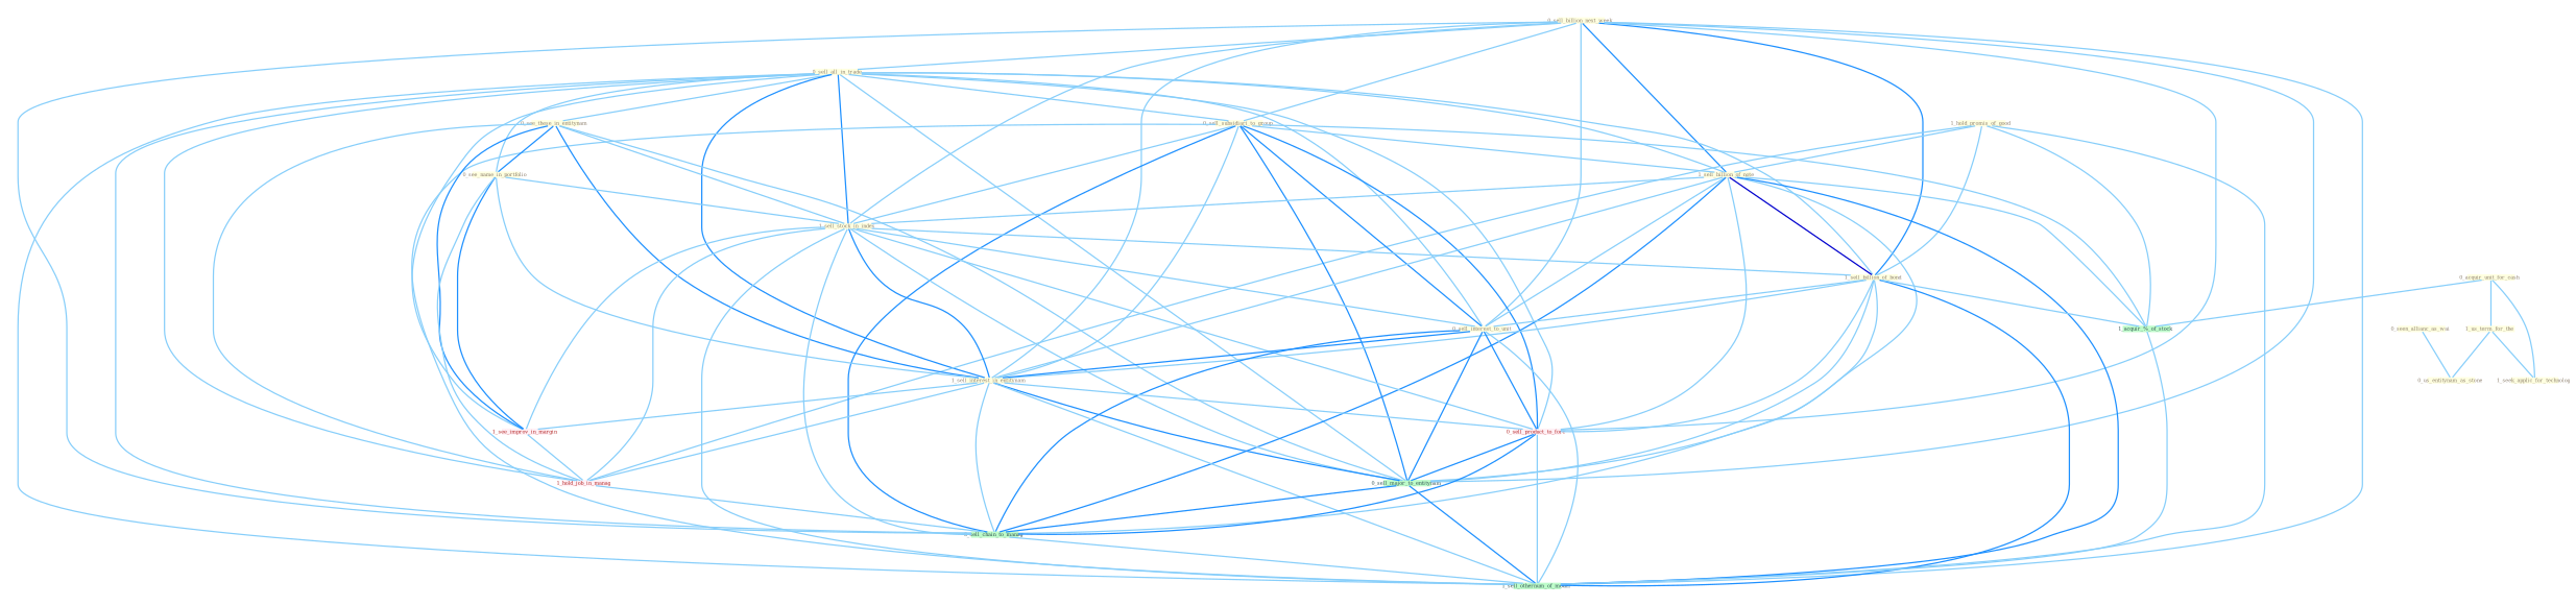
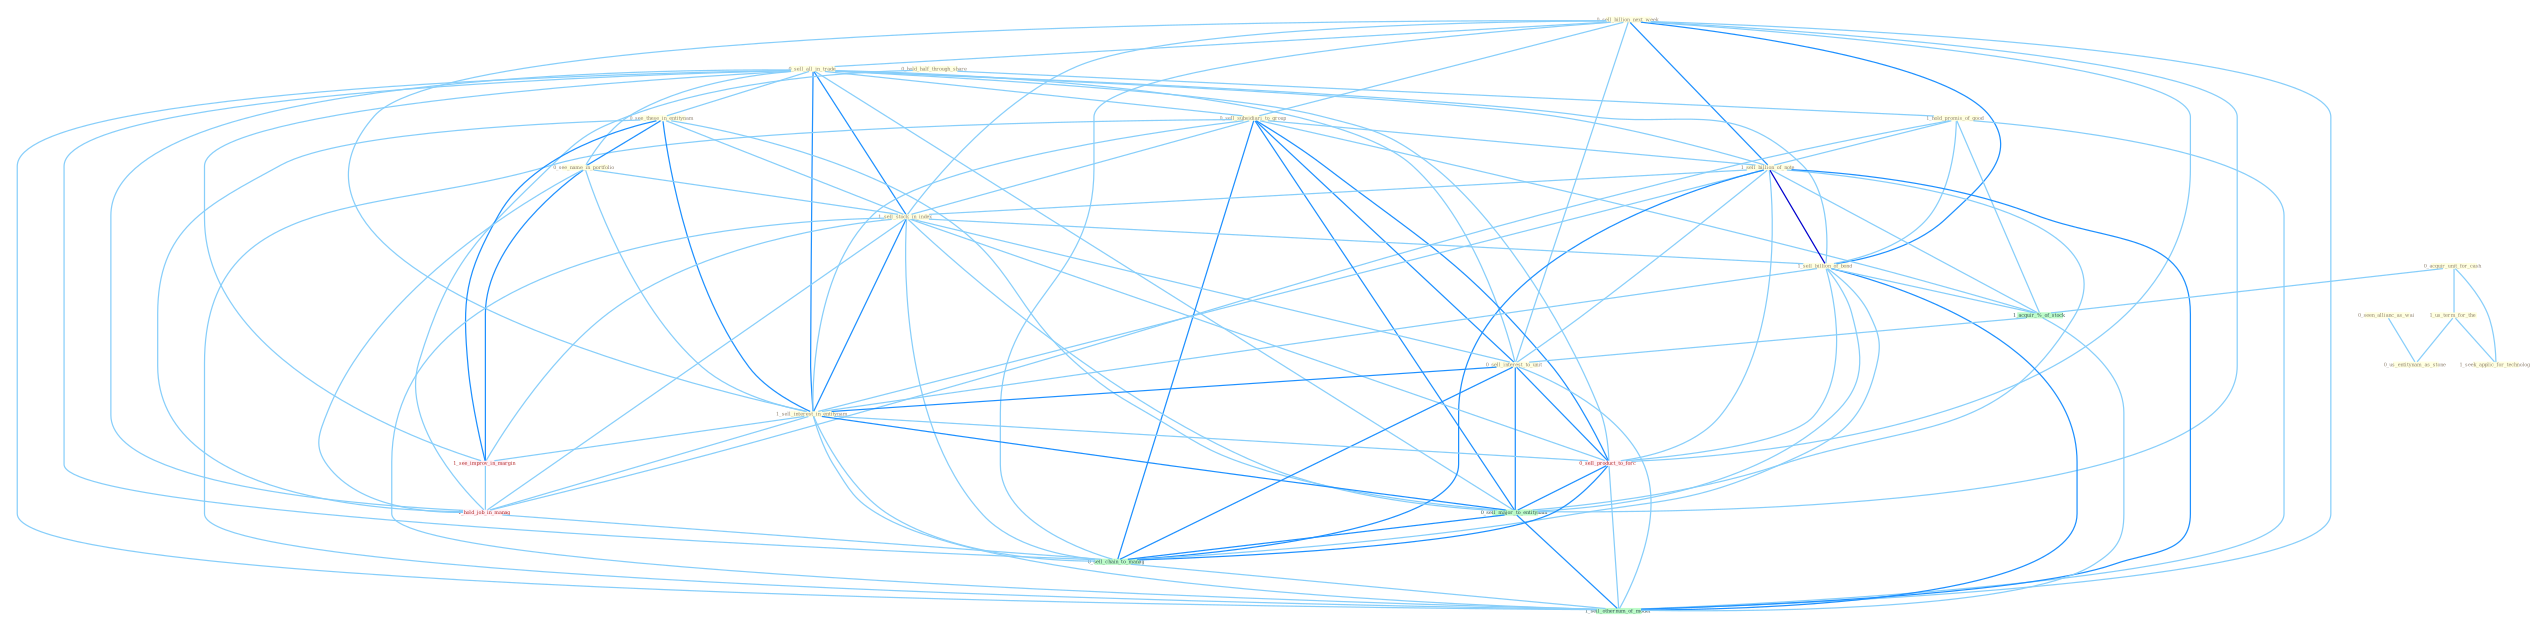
  graph {
    node [color="#ffffe0" fixedsize=true fontcolor="#8b7d6b" fontsize=4 shape=polygon style=filled]
    edge [color="#87cefa" w=1]
    "0_sell_billion_next_week " [height=.06 width=.5]
    "0_sell_all_in_trade " [height=.06 width=.5]
+   "0_hold_half_through_share " [height=.06 width=.5]
    "0_seen_allianc_as_wai " [height=.06 width=.5]
    "1_hold_promis_of_good " [height=.06 width=.5]
    "0_sell_subsidiari_to_group " [height=.06 width=.5]
    "0_see_these_in_entitynam " [height=.06 width=.5]
    "1_sell_billion_of_note " [height=.06 width=.5]
    "0_acquir_unit_for_cash " [height=.06 width=.5]
    "0_see_name_in_portfolio " [height=.06 width=.5]
    "1_sell_stock_in_index " [height=.06 width=.5]
    "1_us_term_for_the " [height=.06 width=.5]
    "0_us_entitynam_as_stone " [height=.06 width=.5]
    "1_sell_billion_of_bond " [height=.06 width=.5]
    "0_sell_interest_to_unit " [height=.06 width=.5]
    "1_seek_applic_for_technolog " [height=.06 width=.5]
    "1_sell_interest_in_entitynam " [height=.06 width=.5]
    "1_see_improv_in_margin " [color="#fff0f5" fontcolor="#b22222" height=.06 width=.5]
    "1_hold_job_in_manag " [color="#fff0f5" fontcolor="#b22222" height=.06 width=.5]
    "0_sell_product_to_forc " [color="#fff0f5" fontcolor="#b22222" height=.06 width=.5]
    "0_sell_major_to_entitynam " [color="#BDFCC9" fontcolor="#2f4f4f" height=.06 width=.5]
    "0_sell_chain_to_manag " [color="#BDFCC9" fontcolor="#2f4f4f" height=.06 width=.5]
    "1_sell_othernum_of_model " [color="#BDFCC9" fontcolor="#2f4f4f" height=.06 width=.5]
    "1_acquir_%_of_stock " [color="#BDFCC9" fontcolor="#2f4f4f" height=.06 width=.5]
    subgraph sub_1 {
      "0_sell_billion_next_week "
      "0_sell_all_in_trade "
+     "0_hold_half_through_share "
      "0_seen_allianc_as_wai "
      "1_hold_promis_of_good "
      "0_sell_subsidiari_to_group "
      "0_see_these_in_entitynam "
      "1_sell_billion_of_note "
      "0_acquir_unit_for_cash "
      "0_see_name_in_portfolio "
      "1_sell_stock_in_index "
      "1_us_term_for_the "
      "0_us_entitynam_as_stone "
      "1_sell_billion_of_bond "
      "0_sell_interest_to_unit "
      "1_seek_applic_for_technolog "
      "1_sell_interest_in_entitynam "
    }
    subgraph sub_2 {
      "1_see_improv_in_margin "
      "1_hold_job_in_manag "
      "0_sell_product_to_forc "
    }
    "0_sell_billion_next_week " -- "0_sell_all_in_trade "
    "0_sell_billion_next_week " -- "0_sell_subsidiari_to_group "
    "0_sell_billion_next_week " -- "1_sell_billion_of_note " [color="#1e90ff" w=2]
    "0_sell_billion_next_week " -- "1_sell_stock_in_index "
    "0_sell_billion_next_week " -- "1_sell_billion_of_bond " [color="#1e90ff" w=2]
    "0_sell_billion_next_week " -- "0_sell_interest_to_unit "
    "0_sell_billion_next_week " -- "1_sell_interest_in_entitynam "
    "0_sell_billion_next_week " -- "0_sell_product_to_forc "
    "0_sell_billion_next_week " -- "0_sell_major_to_entitynam "
    "0_sell_billion_next_week " -- "0_sell_chain_to_manag "
    "0_sell_billion_next_week " -- "1_sell_othernum_of_model "
    "0_sell_all_in_trade " -- "0_sell_subsidiari_to_group "
    "0_sell_all_in_trade " -- "0_see_these_in_entitynam "
    "0_sell_all_in_trade " -- "1_sell_billion_of_note "
    "0_sell_all_in_trade " -- "0_see_name_in_portfolio "
    "0_sell_all_in_trade " -- "1_sell_stock_in_index " [color="#1e90ff" w=2]
    "0_sell_all_in_trade " -- "1_sell_billion_of_bond "
    "0_sell_all_in_trade " -- "0_sell_interest_to_unit "
    "0_sell_all_in_trade " -- "1_sell_interest_in_entitynam " [color="#1e90ff" w=2]
    "0_sell_all_in_trade " -- "1_see_improv_in_margin "
    "0_sell_all_in_trade " -- "1_hold_job_in_manag "
    "0_sell_all_in_trade " -- "0_sell_product_to_forc "
    "0_sell_all_in_trade " -- "0_sell_major_to_entitynam "
    "0_sell_all_in_trade " -- "0_sell_chain_to_manag "
    "0_sell_all_in_trade " -- "1_sell_othernum_of_model "
+   "0_hold_half_through_share " -- "1_hold_promis_of_good "
+   "0_hold_half_through_share " -- "1_hold_job_in_manag "
    "0_seen_allianc_as_wai " -- "0_us_entitynam_as_stone "
    "1_hold_promis_of_good " -- "1_sell_billion_of_note "
    "1_hold_promis_of_good " -- "1_sell_billion_of_bond "
    "1_hold_promis_of_good " -- "1_hold_job_in_manag "
    "1_hold_promis_of_good " -- "1_sell_othernum_of_model "
    "1_hold_promis_of_good " -- "1_acquir_%_of_stock "
    "0_sell_subsidiari_to_group " -- "1_sell_billion_of_note "
    "0_sell_subsidiari_to_group " -- "1_sell_stock_in_index "
    "0_sell_subsidiari_to_group " -- "0_sell_interest_to_unit " [color="#1e90ff" w=2]
    "0_sell_subsidiari_to_group " -- "1_sell_interest_in_entitynam "
    "0_sell_subsidiari_to_group " -- "0_sell_product_to_forc " [color="#1e90ff" w=2]
    "0_sell_subsidiari_to_group " -- "0_sell_major_to_entitynam " [color="#1e90ff" w=2]
    "0_sell_subsidiari_to_group " -- "0_sell_chain_to_manag " [color="#1e90ff" w=2]
    "0_sell_subsidiari_to_group " -- "1_sell_othernum_of_model "
    "0_sell_subsidiari_to_group " -- "1_acquir_%_of_stock "
    "0_see_these_in_entitynam " -- "0_see_name_in_portfolio " [color="#1e90ff" w=2]
    "0_see_these_in_entitynam " -- "1_sell_stock_in_index "
    "0_see_these_in_entitynam " -- "1_sell_interest_in_entitynam " [color="#1e90ff" w=2]
    "0_see_these_in_entitynam " -- "1_see_improv_in_margin " [color="#1e90ff" w=2]
    "0_see_these_in_entitynam " -- "1_hold_job_in_manag "
    "0_see_these_in_entitynam " -- "0_sell_major_to_entitynam "
    "1_sell_billion_of_note " -- "1_sell_stock_in_index "
    "1_sell_billion_of_note " -- "1_sell_billion_of_bond " [color="#0000cd" w=3]
    "1_sell_billion_of_note " -- "0_sell_interest_to_unit "
    "1_sell_billion_of_note " -- "1_sell_interest_in_entitynam "
    "1_sell_billion_of_note " -- "0_sell_product_to_forc "
    "1_sell_billion_of_note " -- "0_sell_major_to_entitynam "
    "1_sell_billion_of_note " -- "0_sell_chain_to_manag " [color="#1e90ff"]
    "1_sell_billion_of_note " -- "1_sell_othernum_of_model " [color="#1e90ff" w=2]
    "1_sell_billion_of_note " -- "1_acquir_%_of_stock "
    "0_acquir_unit_for_cash " -- "1_us_term_for_the "
    "0_acquir_unit_for_cash " -- "1_seek_applic_for_technolog "
    "0_acquir_unit_for_cash " -- "1_acquir_%_of_stock "
    "0_see_name_in_portfolio " -- "1_sell_stock_in_index "
    "0_see_name_in_portfolio " -- "1_sell_interest_in_entitynam "
    "0_see_name_in_portfolio " -- "1_see_improv_in_margin " [color="#1e90ff" w=2]
    "0_see_name_in_portfolio " -- "1_hold_job_in_manag "
    "1_sell_stock_in_index " -- "1_sell_billion_of_bond "
    "1_sell_stock_in_index " -- "0_sell_interest_to_unit "
    "1_sell_stock_in_index " -- "1_sell_interest_in_entitynam " [color="#1e90ff" w=2]
    "1_sell_stock_in_index " -- "1_see_improv_in_margin "
    "1_sell_stock_in_index " -- "1_hold_job_in_manag "
    "1_sell_stock_in_index " -- "0_sell_product_to_forc "
    "1_sell_stock_in_index " -- "0_sell_major_to_entitynam "
    "1_sell_stock_in_index " -- "0_sell_chain_to_manag "
    "1_sell_stock_in_index " -- "1_sell_othernum_of_model "
    "1_us_term_for_the " -- "0_us_entitynam_as_stone "
    "1_us_term_for_the " -- "1_seek_applic_for_technolog "
-   "1_sell_billion_of_bond " -- "0_sell_interest_to_unit "
+   "1_acquir_%_of_stock " -- "0_sell_interest_to_unit "
    "1_sell_billion_of_bond " -- "1_sell_interest_in_entitynam "
    "1_sell_billion_of_bond " -- "0_sell_product_to_forc "
    "1_sell_billion_of_bond " -- "0_sell_major_to_entitynam "
    "1_sell_billion_of_bond " -- "0_sell_chain_to_manag "
    "1_sell_billion_of_bond " -- "1_sell_othernum_of_model " [color="#1e90ff" w=2]
    "1_sell_billion_of_bond " -- "1_acquir_%_of_stock "
    "0_sell_interest_to_unit " -- "1_sell_interest_in_entitynam " [color="#1e90ff" w=2]
    "0_sell_interest_to_unit " -- "0_sell_product_to_forc " [color="#1e90ff" w=2]
    "0_sell_interest_to_unit " -- "0_sell_major_to_entitynam " [color="#1e90ff" w=2]
    "0_sell_interest_to_unit " -- "0_sell_chain_to_manag " [color="#1e90ff" w=2]
    "0_sell_interest_to_unit " -- "1_sell_othernum_of_model "
    "1_sell_interest_in_entitynam " -- "1_see_improv_in_margin "
    "1_sell_interest_in_entitynam " -- "1_hold_job_in_manag "
    "1_sell_interest_in_entitynam " -- "0_sell_product_to_forc "
    "1_sell_interest_in_entitynam " -- "0_sell_major_to_entitynam " [color="#1e90ff" w=2]
    "1_sell_interest_in_entitynam " -- "0_sell_chain_to_manag "
    "1_sell_interest_in_entitynam " -- "1_sell_othernum_of_model "
    "1_see_improv_in_margin " -- "1_hold_job_in_manag "
    "1_hold_job_in_manag " -- "0_sell_chain_to_manag "
    "0_sell_product_to_forc " -- "0_sell_major_to_entitynam " [color="#1e90ff" w=2]
    "0_sell_product_to_forc " -- "0_sell_chain_to_manag " [color="#1e90ff" w=2]
    "0_sell_product_to_forc " -- "1_sell_othernum_of_model "
    "0_sell_major_to_entitynam " -- "0_sell_chain_to_manag " [color="#1e90ff" w=2]
    "0_sell_major_to_entitynam " -- "1_sell_othernum_of_model " [color="#1e90ff"]
    "0_sell_chain_to_manag " -- "1_sell_othernum_of_model "
    "1_acquir_%_of_stock " -- "1_sell_othernum_of_model "
  }
